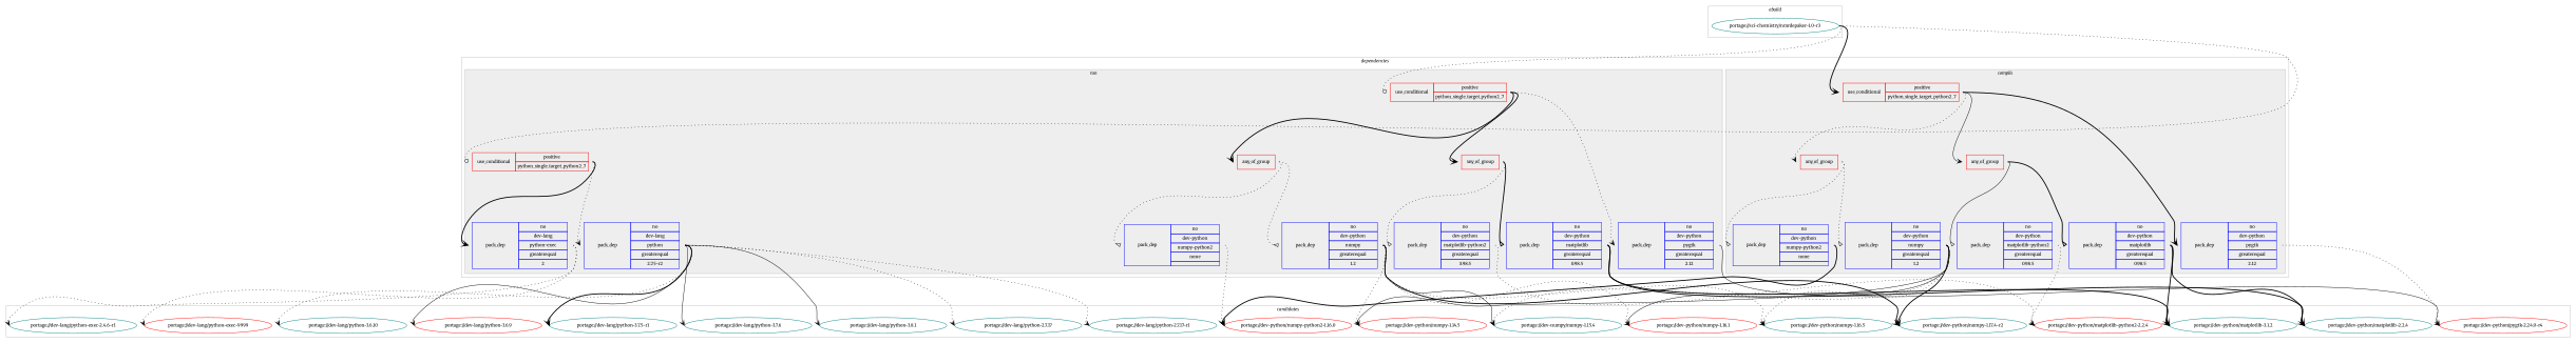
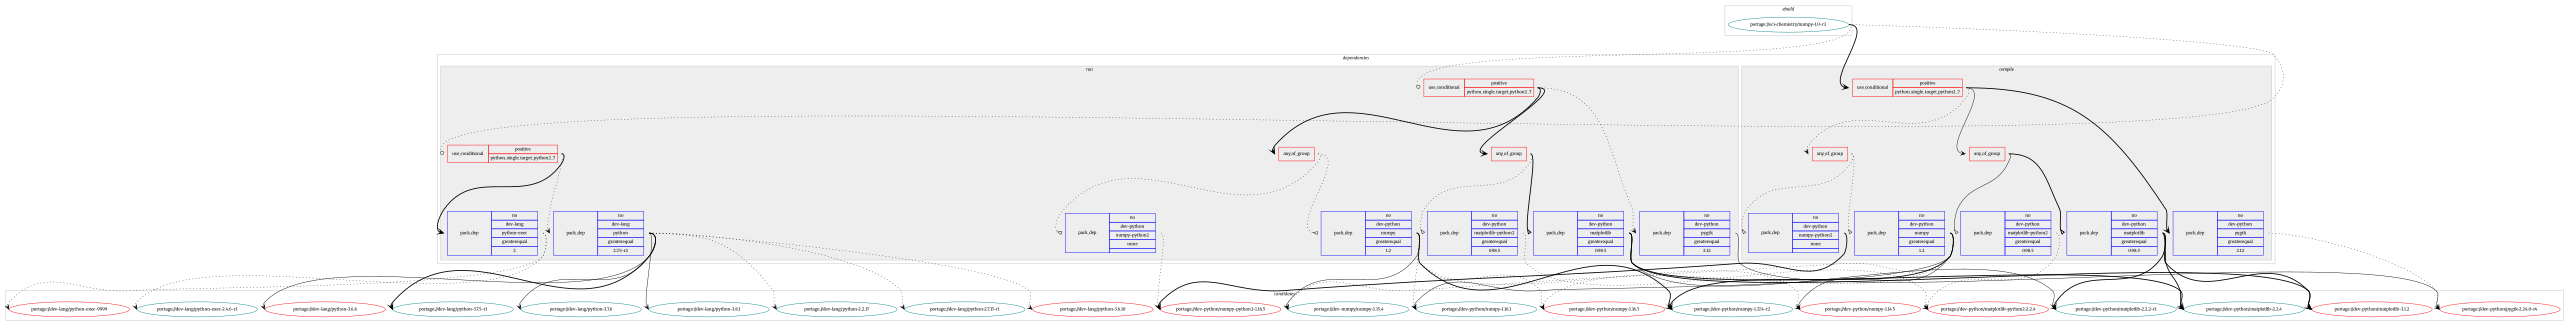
  digraph {
    compound=true
    concentrate=true
    fontname=Merriweather
    fontsize=10
    newrank=true
    rankdir=TB
    ranksep=1.5
    node [color=teal fontname=Merriweather fontsize=10]
    edge [arrowhead=vee fontname=Merriweather headport=w style=dotted tailport=e weight=100]
-   n1 [label="portage://sci-chemistry/nmrdepaker-1.0-r3" width=4]
+   n1 [label="portage://sci-chemistry/numpy-1.0-r3" width=4]
    n2 [color=blue label=<<TABLE BORDER="0" CELLBORDER="1" CELLSPACING="0" CELLPADDING="4" WIDTH="220"><TR><TD ROWSPAN="6" CELLPADDING="30">pack_dep</TD></TR><TR><TD WIDTH="110">no</TD></TR><TR><TD>dev-python</TD></TR><TR><TD>matplotlib-python2</TD></TR><TR><TD>greaterequal</TD></TR><TR><TD>0.98.5</TD></TR></TABLE>> shape=none]
    n3 [color=blue label=<<TABLE BORDER="0" CELLBORDER="1" CELLSPACING="0" CELLPADDING="4" WIDTH="220"><TR><TD ROWSPAN="6" CELLPADDING="30">pack_dep</TD></TR><TR><TD WIDTH="110">no</TD></TR><TR><TD>dev-python</TD></TR><TR><TD>matplotlib</TD></TR><TR><TD>greaterequal</TD></TR><TR><TD>0.98.5</TD></TR></TABLE>> shape=none]
    n4 [color=red label=<<TABLE BORDER="0" CELLBORDER="1" CELLSPACING="0" CELLPADDING="4"><TR><TD CELLPADDING="10">any_of_group</TD></TR></TABLE>> shape=none]
    n5 [color=blue label=<<TABLE BORDER="0" CELLBORDER="1" CELLSPACING="0" CELLPADDING="4" WIDTH="220"><TR><TD ROWSPAN="6" CELLPADDING="30">pack_dep</TD></TR><TR><TD WIDTH="110">no</TD></TR><TR><TD>dev-python</TD></TR><TR><TD>numpy-python2</TD></TR><TR><TD>none</TD></TR><TR><TD></TD></TR></TABLE>> shape=none]
    n6 [color=blue label=<<TABLE BORDER="0" CELLBORDER="1" CELLSPACING="0" CELLPADDING="4" WIDTH="220"><TR><TD ROWSPAN="6" CELLPADDING="30">pack_dep</TD></TR><TR><TD WIDTH="110">no</TD></TR><TR><TD>dev-python</TD></TR><TR><TD>numpy</TD></TR><TR><TD>greaterequal</TD></TR><TR><TD>1.2</TD></TR></TABLE>> shape=none]
    n7 [color=red label=<<TABLE BORDER="0" CELLBORDER="1" CELLSPACING="0" CELLPADDING="4"><TR><TD CELLPADDING="10">any_of_group</TD></TR></TABLE>> shape=none]
    n8 [color=blue label=<<TABLE BORDER="0" CELLBORDER="1" CELLSPACING="0" CELLPADDING="4" WIDTH="220"><TR><TD ROWSPAN="6" CELLPADDING="30">pack_dep</TD></TR><TR><TD WIDTH="110">no</TD></TR><TR><TD>dev-python</TD></TR><TR><TD>pygtk</TD></TR><TR><TD>greaterequal</TD></TR><TR><TD>2.12</TD></TR></TABLE>> shape=none]
    n9 [color=red label=<<TABLE BORDER="0" CELLBORDER="1" CELLSPACING="0" CELLPADDING="4"><TR><TD ROWSPAN="3" CELLPADDING="10">use_conditional</TD></TR><TR><TD>positive</TD></TR><TR><TD>python_single_target_python2_7</TD></TR></TABLE>> shape=none]
    n10 [color=blue label=<<TABLE BORDER="0" CELLBORDER="1" CELLSPACING="0" CELLPADDING="4" WIDTH="220"><TR><TD ROWSPAN="6" CELLPADDING="30">pack_dep</TD></TR><TR><TD WIDTH="110">no</TD></TR><TR><TD>dev-python</TD></TR><TR><TD>matplotlib-python2</TD></TR><TR><TD>greaterequal</TD></TR><TR><TD>0.98.5</TD></TR></TABLE>> shape=none]
    n11 [color=blue label=<<TABLE BORDER="0" CELLBORDER="1" CELLSPACING="0" CELLPADDING="4" WIDTH="220"><TR><TD ROWSPAN="6" CELLPADDING="30">pack_dep</TD></TR><TR><TD WIDTH="110">no</TD></TR><TR><TD>dev-python</TD></TR><TR><TD>matplotlib</TD></TR><TR><TD>greaterequal</TD></TR><TR><TD>0.98.5</TD></TR></TABLE>> shape=none]
    n12 [color=red label=<<TABLE BORDER="0" CELLBORDER="1" CELLSPACING="0" CELLPADDING="4"><TR><TD CELLPADDING="10">any_of_group</TD></TR></TABLE>> shape=none]
    n13 [color=blue label=<<TABLE BORDER="0" CELLBORDER="1" CELLSPACING="0" CELLPADDING="4" WIDTH="220"><TR><TD ROWSPAN="6" CELLPADDING="30">pack_dep</TD></TR><TR><TD WIDTH="110">no</TD></TR><TR><TD>dev-python</TD></TR><TR><TD>numpy-python2</TD></TR><TR><TD>none</TD></TR><TR><TD></TD></TR></TABLE>> shape=none]
    n14 [color=blue label=<<TABLE BORDER="0" CELLBORDER="1" CELLSPACING="0" CELLPADDING="4" WIDTH="220"><TR><TD ROWSPAN="6" CELLPADDING="30">pack_dep</TD></TR><TR><TD WIDTH="110">no</TD></TR><TR><TD>dev-python</TD></TR><TR><TD>numpy</TD></TR><TR><TD>greaterequal</TD></TR><TR><TD>1.2</TD></TR></TABLE>> shape=none]
    n15 [color=red label=<<TABLE BORDER="0" CELLBORDER="1" CELLSPACING="0" CELLPADDING="4"><TR><TD CELLPADDING="10">any_of_group</TD></TR></TABLE>> shape=none]
    n16 [color=blue label=<<TABLE BORDER="0" CELLBORDER="1" CELLSPACING="0" CELLPADDING="4" WIDTH="220"><TR><TD ROWSPAN="6" CELLPADDING="30">pack_dep</TD></TR><TR><TD WIDTH="110">no</TD></TR><TR><TD>dev-python</TD></TR><TR><TD>pygtk</TD></TR><TR><TD>greaterequal</TD></TR><TR><TD>2.12</TD></TR></TABLE>> shape=none]
    n17 [color=red label=<<TABLE BORDER="0" CELLBORDER="1" CELLSPACING="0" CELLPADDING="4"><TR><TD ROWSPAN="3" CELLPADDING="10">use_conditional</TD></TR><TR><TD>positive</TD></TR><TR><TD>python_single_target_python2_7</TD></TR></TABLE>> shape=none]
    n18 [color=blue label=<<TABLE BORDER="0" CELLBORDER="1" CELLSPACING="0" CELLPADDING="4" WIDTH="220"><TR><TD ROWSPAN="6" CELLPADDING="30">pack_dep</TD></TR><TR><TD WIDTH="110">no</TD></TR><TR><TD>dev-lang</TD></TR><TR><TD>python</TD></TR><TR><TD>greaterequal</TD></TR><TR><TD>2.7.5-r2</TD></TR></TABLE>> shape=none]
    n19 [color=blue label=<<TABLE BORDER="0" CELLBORDER="1" CELLSPACING="0" CELLPADDING="4" WIDTH="220"><TR><TD ROWSPAN="6" CELLPADDING="30">pack_dep</TD></TR><TR><TD WIDTH="110">no</TD></TR><TR><TD>dev-lang</TD></TR><TR><TD>python-exec</TD></TR><TR><TD>greaterequal</TD></TR><TR><TD>2</TD></TR></TABLE>> shape=none]
    n20 [color=red label=<<TABLE BORDER="0" CELLBORDER="1" CELLSPACING="0" CELLPADDING="4"><TR><TD ROWSPAN="3" CELLPADDING="10">use_conditional</TD></TR><TR><TD>positive</TD></TR><TR><TD>python_single_target_python2_7</TD></TR></TABLE>> shape=none]
-   n21 [label="portage://dev-python/matplotlib-3.1.2" width=4]
+   n21 [color=red label="portage://dev-python/matplotlib-3.1.2" width=4]
    n22 [label="portage://dev-python/matplotlib-2.2.4" width=4]
+   n23 [label="portage://dev-python/matplotlib-2.2.2-r1" width=4]
    n24 [color=red label="portage://dev-python/matplotlib-python2-2.2.4" width=4]
-   n25 [color=red label="portage://dev-python/numpy-python2-1.16.0" width=4]
+   n25 [color=red label="portage://dev-python/numpy-python2-1.16.5" width=4]
    n26 [label="portage://dev-python/numpy-1.17.4-r2" width=4]
-   n27 [label="portage://dev-python/numpy-1.16.5" width=4]
-   n28 [color=red label="portage://dev-python/numpy-1.16.1" width=4]
+   n27 [color=red label="portage://dev-python/numpy-1.16.5" width=4]
+   n28 [label="portage://dev-python/numpy-1.16.1" width=4]
    n29 [label="portage://dev-numpy/numpy-1.15.4" width=4]
    n30 [color=red label="portage://dev-python/numpy-1.14.5" width=4]
    n31 [color=red label="portage://dev-python/pygtk-2.24.0-r4" width=4]
    n32 [label="portage://dev-lang/python-3.8.1" width=4]
    n33 [label="portage://dev-lang/python-3.7.6" width=4]
    n34 [label="portage://dev-lang/python-3.7.5-r1" width=4]
-   n35 [color=red label="portage://dev-lang/python-3.6.9" width=4]
-   n36 [label="portage://dev-lang/python-3.6.10" width=4]
+   n35 [color=red label="portage://dev-lang/python-3.6.6" width=4]
+   n36 [color=red label="portage://dev-lang/python-3.6.10" width=4]
    n37 [label="portage://dev-lang/python-2.7.17-r1" width=4]
-   n38 [label="portage://dev-lang/python-2.7.17" width=4]
+   n38 [label="portage://dev-lang/python-2.2.17" width=4]
    n39 [color=red label="portage://dev-lang/python-exec-9999" width=4]
    n40 [label="portage://dev-lang/python-exec-2.4.6-r1" width=4]
    subgraph cluster_1 {
      color=gray
      label=<<i>ebuild</i>>
      rank=same
      n1
    }
    subgraph cluster_2 {
      color=gray
      label=<<i>dependencies</i>>
      subgraph cluster_3 {
        color=gray
        fillcolor="#eeeeee"
        label=<<i>compile</i>>
        style=filled
        subgraph sub_4 {
          color=gray
          fillcolor="#eeeeee"
          label=<<i>compile</i>>
          style=filled
          n9
          subgraph sub_5 {
            color=gray
            fillcolor="#eeeeee"
            label=<<i>compile</i>>
            style=filled
            n4
            subgraph sub_6 {
              color=gray
              fillcolor="#eeeeee"
              label=<<i>compile</i>>
              style=filled
              n2
            }
            subgraph sub_7 {
              color=gray
              fillcolor="#eeeeee"
              label=<<i>compile</i>>
              style=filled
              n3
            }
          }
          subgraph sub_8 {
            color=gray
            fillcolor="#eeeeee"
            label=<<i>compile</i>>
            style=filled
            n7
            subgraph sub_9 {
              color=gray
              fillcolor="#eeeeee"
              label=<<i>compile</i>>
              style=filled
              n5
            }
            subgraph sub_10 {
              color=gray
              fillcolor="#eeeeee"
              label=<<i>compile</i>>
              style=filled
              n6
            }
          }
          subgraph sub_11 {
            color=gray
            fillcolor="#eeeeee"
            label=<<i>compile</i>>
            style=filled
            n8
          }
        }
      }
      subgraph cluster_12 {
        color=gray
        fillcolor="#eeeeee"
        label=<<i>run</i>>
        style=filled
        subgraph sub_13 {
          color=gray
          fillcolor="#eeeeee"
          label=<<i>run</i>>
          style=filled
          n17
          subgraph sub_14 {
            color=gray
            fillcolor="#eeeeee"
            label=<<i>run</i>>
            style=filled
            n12
            subgraph sub_15 {
              color=gray
              fillcolor="#eeeeee"
              label=<<i>run</i>>
              style=filled
              n10
            }
            subgraph sub_16 {
              color=gray
              fillcolor="#eeeeee"
              label=<<i>run</i>>
              style=filled
              n11
            }
          }
          subgraph sub_17 {
            color=gray
            fillcolor="#eeeeee"
            label=<<i>run</i>>
            style=filled
            n15
            subgraph sub_18 {
              color=gray
              fillcolor="#eeeeee"
              label=<<i>run</i>>
              style=filled
              n13
            }
            subgraph sub_19 {
              color=gray
              fillcolor="#eeeeee"
              label=<<i>run</i>>
              style=filled
              n14
            }
          }
          subgraph sub_20 {
            color=gray
            fillcolor="#eeeeee"
            label=<<i>run</i>>
            style=filled
            n16
          }
        }
        subgraph sub_21 {
          color=gray
          fillcolor="#eeeeee"
          label=<<i>run</i>>
          style=filled
          n20
          subgraph sub_22 {
            color=gray
            fillcolor="#eeeeee"
            label=<<i>run</i>>
            style=filled
            n18
          }
          subgraph sub_23 {
            color=gray
            fillcolor="#eeeeee"
            label=<<i>run</i>>
            style=filled
            n19
          }
        }
      }
      subgraph cluster_24 {
        color=gray
        fillcolor="#eeeeee"
        label=<<i>compile and run</i>>
        style=filled
      }
    }
    subgraph cluster_25 {
      color=gray
      label=<<i>candidates</i>>
      rank=same
      subgraph sub_26 {
        color=black
        label=<<i>candidates</i>>
        nodesep=1
        rank=same
        n21
        n22
+       n23
      }
      subgraph sub_27 {
        color=black
        label=<<i>candidates</i>>
        nodesep=1
        rank=same
        n24
      }
      subgraph sub_28 {
        color=black
        label=<<i>candidates</i>>
        nodesep=1
        rank=same
        n25
      }
      subgraph sub_29 {
        color=black
        label=<<i>candidates</i>>
        nodesep=1
        rank=same
        n26
        n27
        n28
        n29
        n30
      }
      subgraph sub_30 {
        color=black
        label=<<i>candidates</i>>
        nodesep=1
        rank=same
        n31
      }
      subgraph sub_31 {
        color=black
        label=<<i>candidates</i>>
        nodesep=1
        rank=same
        n26
        n27
        n28
        n29
        n30
      }
      subgraph sub_32 {
        color=black
        label=<<i>candidates</i>>
        nodesep=1
        rank=same
        n24
      }
      subgraph sub_33 {
        color=black
        label=<<i>candidates</i>>
        nodesep=1
        rank=same
        n21
        n22
+       n23
      }
      subgraph sub_34 {
        color=black
        label=<<i>candidates</i>>
        nodesep=1
        rank=same
        n25
      }
      subgraph sub_35 {
        color=black
        label=<<i>candidates</i>>
        nodesep=1
        rank=same
        n31
      }
      subgraph sub_36 {
        color=black
        label=<<i>candidates</i>>
        nodesep=1
        rank=same
        n32
        n33
        n34
        n35
        n36
        n37
        n38
      }
      subgraph sub_37 {
        color=black
        label=<<i>candidates</i>>
        nodesep=1
        rank=same
        n39
        n40
      }
    }
    n1 -> n9 [style=bold weight=20]
    n1 -> n17 [arrowhead=odot weight=20]
    n1 -> n20 [arrowhead=odot weight=20]
    n2 -> n24
    n3 -> n21 [style=bold]
    n3 -> n22 [style=bold]
+   n3 -> n23 [style=bold]
    n4 -> n2 [arrowhead=oinv style=solid weight=20]
    n4 -> n3 [arrowhead=oinv style=bold weight=20]
    n5 -> n25 [style=bold]
    n6 -> n26 [style=bold]
    n6 -> n27
    n6 -> n28 [style=solid]
    n6 -> n29
    n6 -> n30 [style=solid]
    n7 -> n5 [arrowhead=oinv weight=20]
    n7 -> n6 [arrowhead=oinv weight=20]
    n8 -> n31
    n9 -> n4 [style=solid weight=20]
    n9 -> n7 [weight=20]
    n9 -> n8 [style=bold weight=20]
    n10 -> n24
    n11 -> n21 [style=bold]
    n11 -> n22 [style=bold]
+   n11 -> n23 [style=solid]
    n12 -> n10 [arrowhead=oinv weight=20]
    n12 -> n11 [arrowhead=oinv style=bold weight=20]
    n13 -> n25
    n14 -> n26 [style=bold]
    n14 -> n27
    n14 -> n28
    n14 -> n29 [style=solid]
    n14 -> n30
    n15 -> n13 [arrowhead=oinv weight=20]
    n15 -> n14 [arrowhead=oinv weight=20]
    n16 -> n31 [style=solid]
    n17 -> n12 [style=bold weight=20]
    n17 -> n15 [style=bold weight=20]
    n17 -> n16 [weight=20]
    n18 -> n32 [style=solid]
    n18 -> n33 [style=solid]
    n18 -> n34 [style=bold]
    n18 -> n35 [style=solid]
    n18 -> n36
    n18 -> n37
    n18 -> n38
    n19 -> n39
    n19 -> n40
    n20 -> n18 [weight=20]
    n20 -> n19 [style=bold weight=20]
  }
